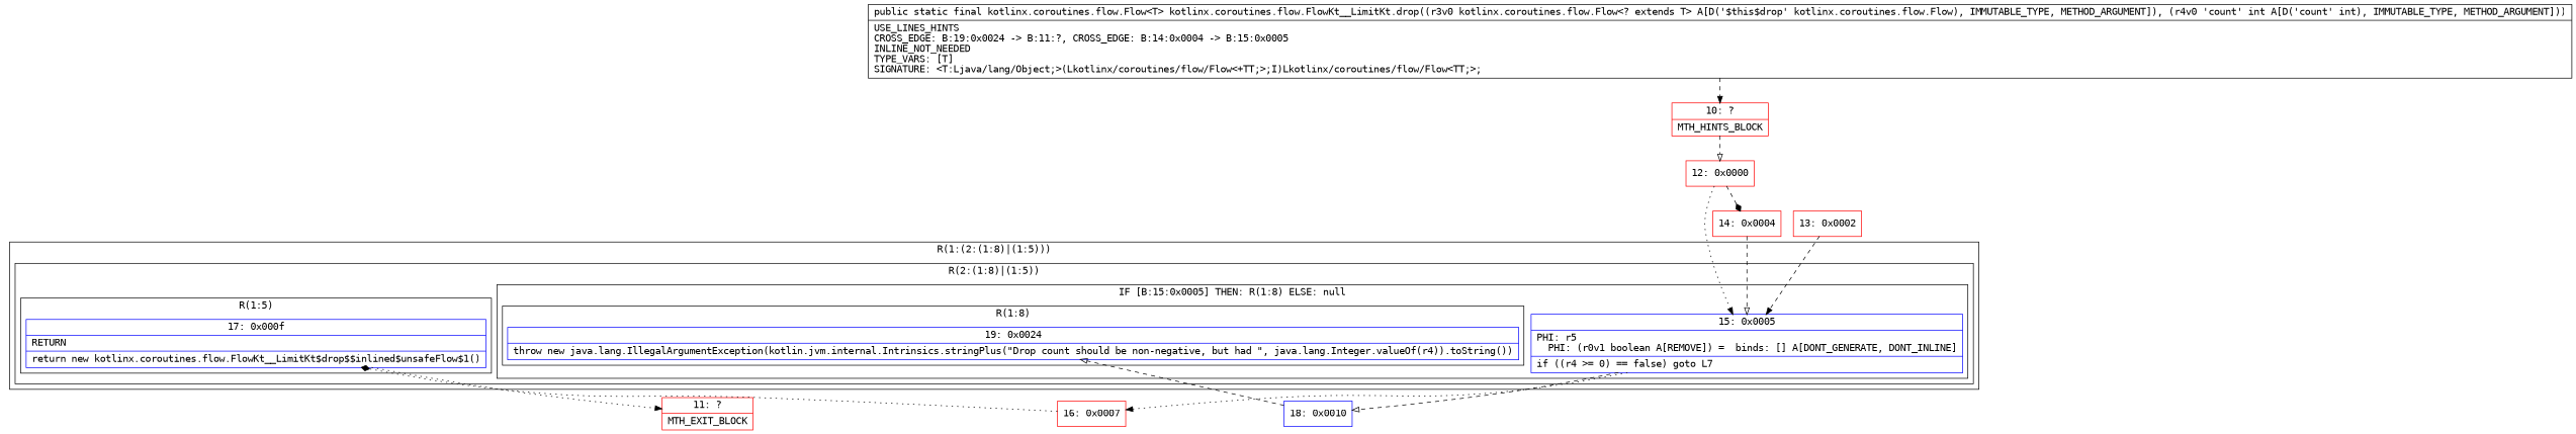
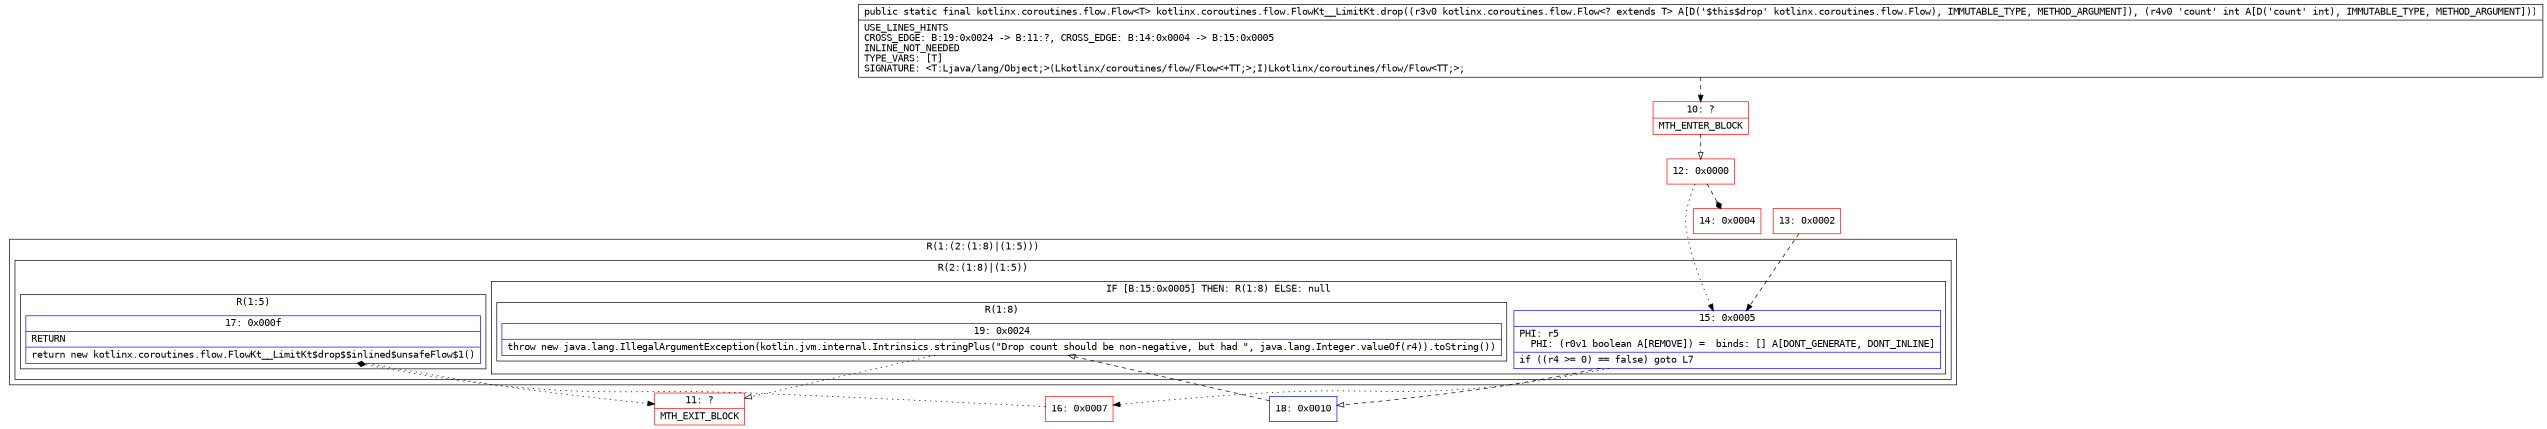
  digraph {
    fontname="DejaVu Sans Mono"
    node [color=red fontname="DejaVu Sans Mono" shape=record]
    edge [arrowhead=onormal fontname="DejaVu Sans Mono" style=dashed]
    n1 [color=blue label="{19\:\ 0x0024|throw new java.lang.IllegalArgumentException(kotlin.jvm.internal.Intrinsics.stringPlus(\"Drop count should be non\-negative, but had \", java.lang.Integer.valueOf(r4)).toString())\l}"]
    n2 [color=blue label="{15\:\ 0x0005|PHI: r5 \l  PHI: (r0v1 boolean A[REMOVE]) =  binds: [] A[DONT_GENERATE, DONT_INLINE]\l|if ((r4 \>= 0) == false) goto L7\l}"]
    n3 [color=blue label="{17\:\ 0x000f|RETURN\l|return new kotlinx.coroutines.flow.FlowKt__LimitKt$drop$$inlined$unsafeFlow$1()\l}"]
    n4 [label="{11\:\ ?|MTH_EXIT_BLOCK\l}"]
    n5 [label="{16\:\ 0x0007}"]
    n6 [color=blue label="{18\:\ 0x0010}"]
-   n7 [label="{10\:\ ?|MTH_HINTS_BLOCK\l}"]
+   n7 [label="{10\:\ ?|MTH_ENTER_BLOCK\l}"]
    n8 [label="{12\:\ 0x0000}"]
    n9 [label="{14\:\ 0x0004}"]
    n10 [label="{13\:\ 0x0002}"]
    n11 [label="{public static final kotlinx.coroutines.flow.Flow\<T\> kotlinx.coroutines.flow.FlowKt__LimitKt.drop((r3v0 kotlinx.coroutines.flow.Flow\<? extends T\> A[D('$this$drop' kotlinx.coroutines.flow.Flow), IMMUTABLE_TYPE, METHOD_ARGUMENT]), (r4v0 'count' int A[D('count' int), IMMUTABLE_TYPE, METHOD_ARGUMENT]))  | USE_LINES_HINTS\lCROSS_EDGE: B:19:0x0024 \-\> B:11:?, CROSS_EDGE: B:14:0x0004 \-\> B:15:0x0005\lINLINE_NOT_NEEDED\lTYPE_VARS: [T]\lSIGNATURE: \<T:Ljava\/lang\/Object;\>(Lkotlinx\/coroutines\/flow\/Flow\<+TT;\>;I)Lkotlinx\/coroutines\/flow\/Flow\<TT;\>;\l}" color=""]
    subgraph cluster_1 {
      label="R(1:(2:(1:8)|(1:5)))"
      subgraph cluster_2 {
        label="R(2:(1:8)|(1:5))"
        subgraph cluster_3 {
          label="IF [B:15:0x0005] THEN: R(1:8) ELSE: null"
          n2
          subgraph cluster_4 {
            label="R(1:8)"
            n1
          }
        }
        subgraph cluster_5 {
          label="R(1:5)"
          n3
        }
      }
    }
+   n1 -> n4 [style=dotted]
    n2 -> n5 [arrowhead=normal style=dotted]
    n2 -> n6
    n3 -> n4 [arrowhead=normal style=dotted]
    n5 -> n3 [arrowhead=diamond style=dotted]
    n6 -> n1
    n7 -> n8
    n8 -> n2 [arrowhead=normal style=dotted]
    n8 -> n9 [arrowhead=diamond]
-   n9 -> n2
    n10 -> n2 [arrowhead=normal]
    n11 -> n7 [arrowhead=normal]
  }
